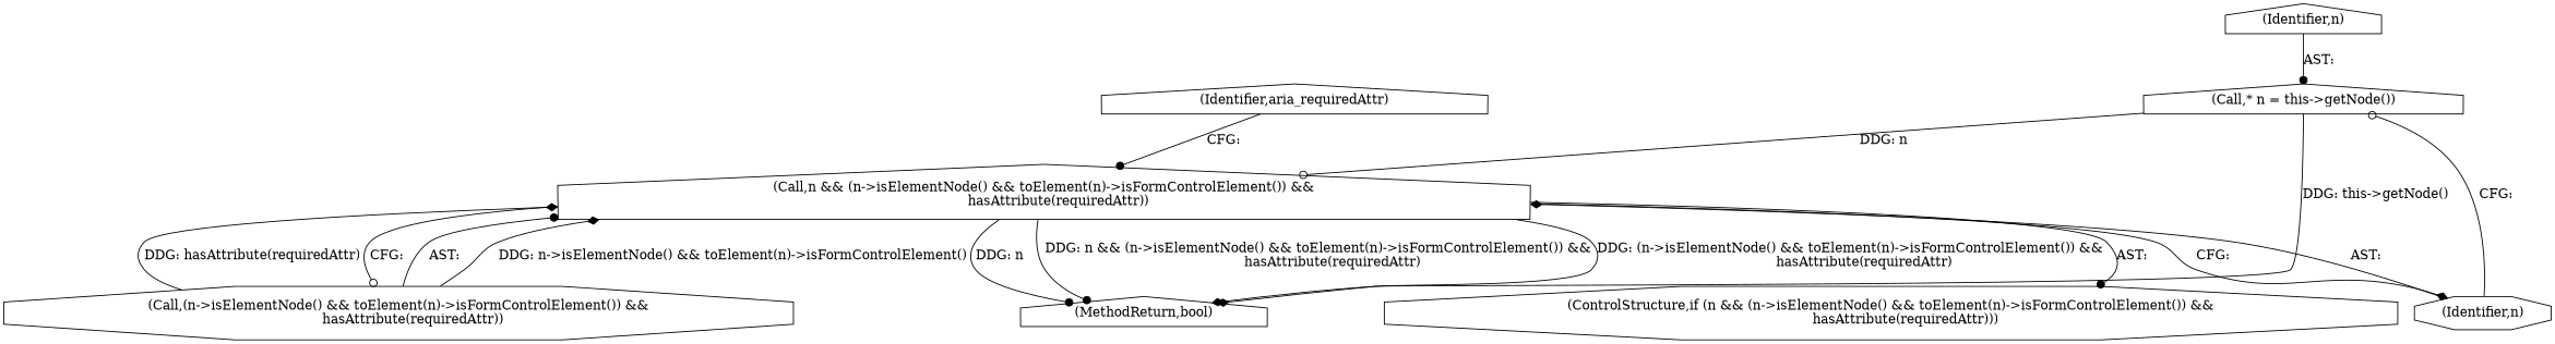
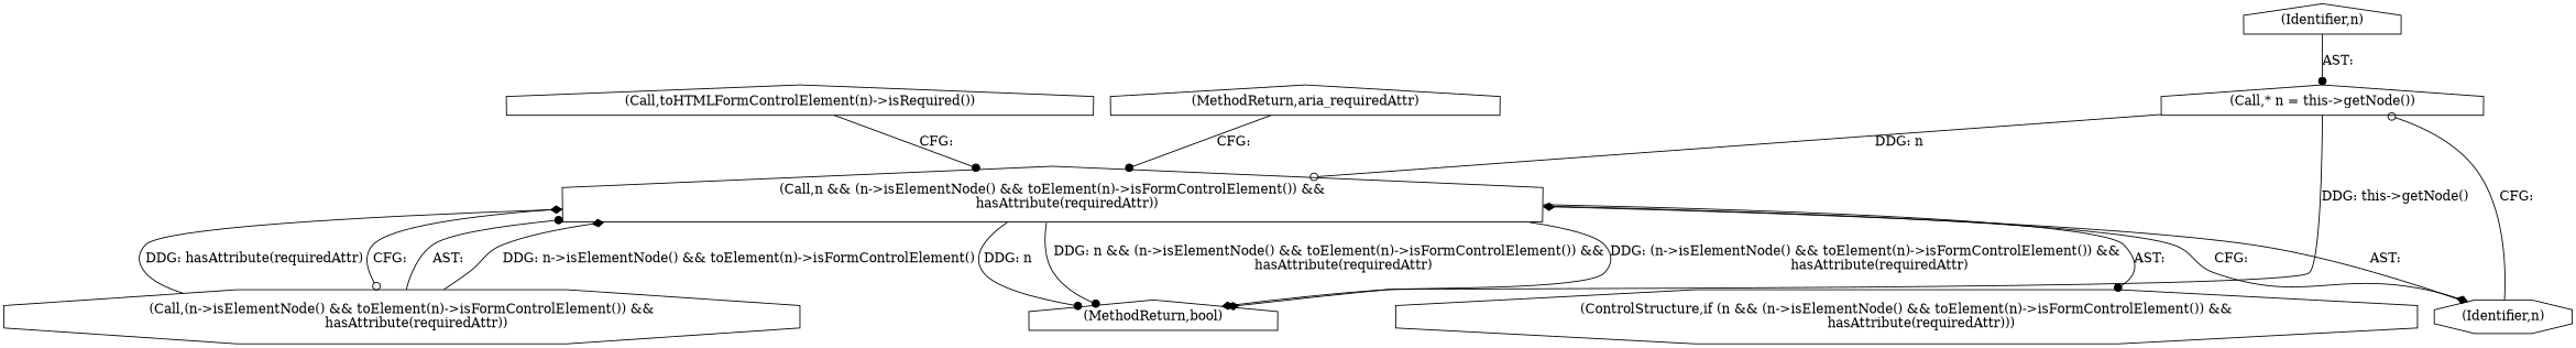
  digraph {
    node [shape=house]
    edge [arrowhead=dot]
    n1 [label="(Call,* n = this->getNode())"]
    n2 [label="(Call,n && (n->isElementNode() && toElement(n)->isFormControlElement()) &&\n       hasAttribute(requiredAttr))"]
    n3 [label="(MethodReturn,bool)"]
    n4 [label="(ControlStructure,if (n && (n->isElementNode() && toElement(n)->isFormControlElement()) &&\n       hasAttribute(requiredAttr)))" shape=octagon]
    n5 [label="(Identifier,n)" shape=octagon]
    n6 [label="(Call,(n->isElementNode() && toElement(n)->isFormControlElement()) &&\n       hasAttribute(requiredAttr))" shape=octagon]
+   n7 [label="(Call,toHTMLFormControlElement(n)->isRequired())"]
    n8 [label="(Identifier,n)"]
-   n9 [label="(Identifier,aria_requiredAttr)"]
+   n9 [label="(MethodReturn,aria_requiredAttr)"]
    n1 -> n2 [arrowhead=odot label="DDG: n"]
    n1 -> n3 [arrowhead=diamond label="DDG: this->getNode()"]
    n2 -> n3 [label="DDG: n"]
    n2 -> n3 [label="DDG: n && (n->isElementNode() && toElement(n)->isFormControlElement()) &&\n       hasAttribute(requiredAttr)"]
    n2 -> n3 [arrowhead=diamond label="DDG: (n->isElementNode() && toElement(n)->isFormControlElement()) &&\n       hasAttribute(requiredAttr)"]
    n2 -> n4 [label="AST: "]
    n2 -> n5 [arrowhead=diamond label="CFG: "]
    n2 -> n6 [arrowhead=odot label="CFG: "]
    n5 -> n1 [arrowhead=odot label="CFG: "]
    n5 -> n2 [arrowhead=diamond label="AST: "]
    n6 -> n2 [label="AST: "]
    n6 -> n2 [arrowhead=diamond label="DDG: n->isElementNode() && toElement(n)->isFormControlElement()"]
    n6 -> n2 [arrowhead=diamond label="DDG: hasAttribute(requiredAttr)"]
+   n7 -> n2 [label="CFG: "]
    n8 -> n1 [label="AST: "]
    n9 -> n2 [label="CFG: "]
  }
